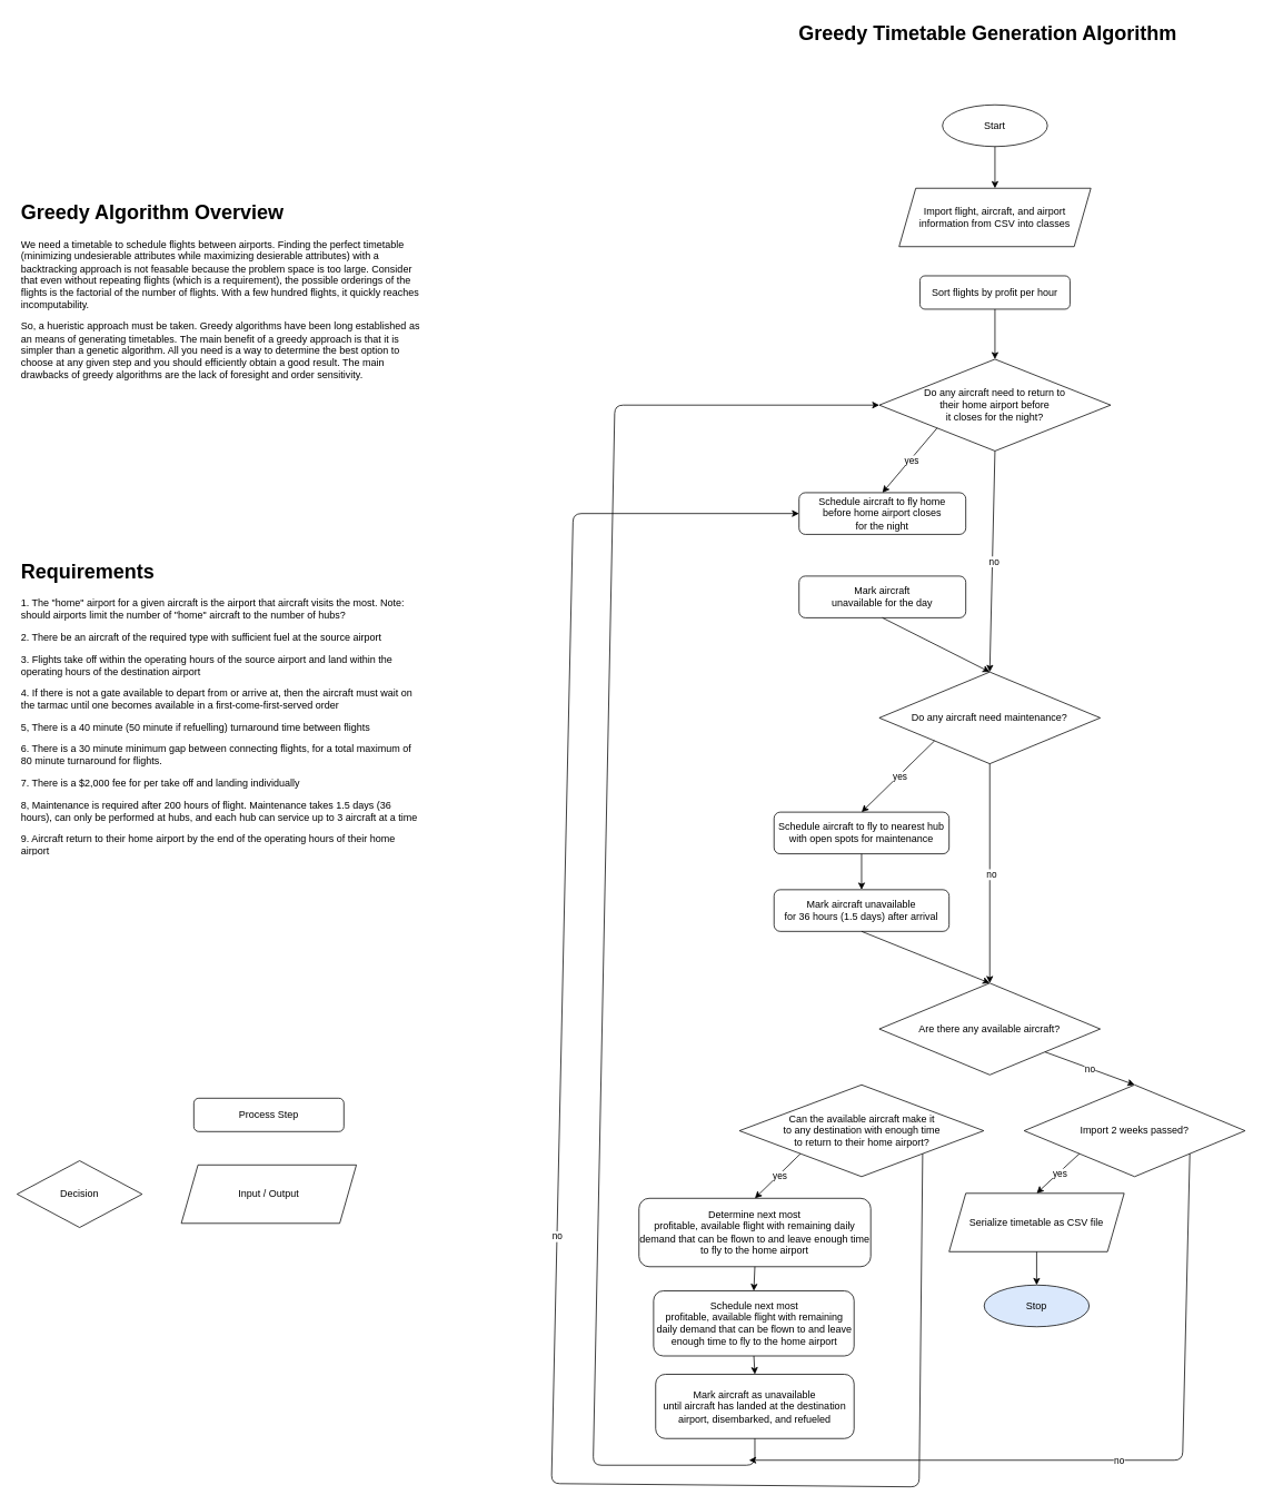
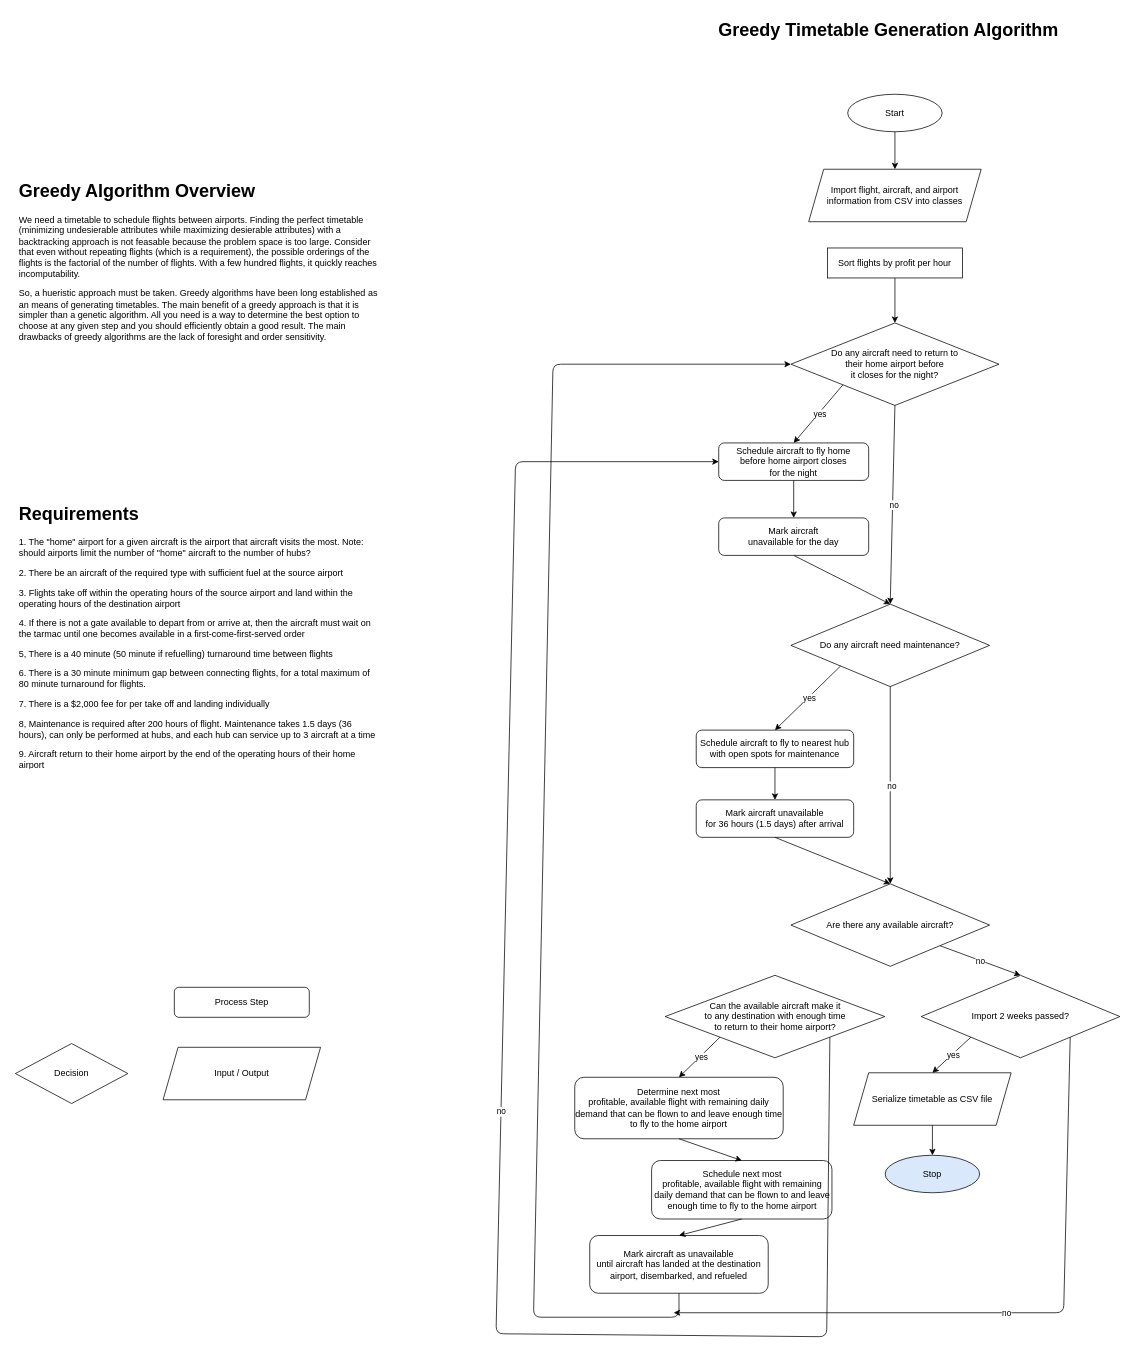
  <mxCell id="0" />
  <mxCell id="1" parent="0" />
  <mxCell id="2" value="Process Step" style="rounded=1;whiteSpace=wrap;html=1;" parent="1" vertex="1"><mxGeometry x="232" y="1316" width="180" height="40" as="geometry" /></mxCell>
  <mxCell id="3" value="Decision" style="rhombus;whiteSpace=wrap;html=1;" parent="1" vertex="1"><mxGeometry x="20" y="1391" width="150" height="80" as="geometry" /></mxCell>
  <mxCell id="4" value="Input / Output" style="shape=parallelogram;perimeter=parallelogramPerimeter;whiteSpace=wrap;html=1;fixedSize=1;" parent="1" vertex="1"><mxGeometry x="217" y="1396" width="210" height="70" as="geometry" /></mxCell>
  <mxCell id="5" value="&lt;h1&gt;Greedy Timetable Generation Algorithm&lt;/h1&gt;&lt;p&gt;&lt;br&gt;&lt;/p&gt;" style="text;html=1;strokeColor=none;fillColor=none;spacing=5;spacingTop=-20;whiteSpace=wrap;overflow=hidden;rounded=0;" parent="1" vertex="1"><mxGeometry x="952.75" y="20" width="468" height="40" as="geometry" /></mxCell>
  <mxCell id="6" value="Start" style="ellipse;whiteSpace=wrap;html=1;" parent="1" vertex="1"><mxGeometry x="1130" y="125" width="126" height="50" as="geometry" /></mxCell>
  <mxCell id="7" value="Import flight, aircraft, and airport information from CSV into classes" style="shape=parallelogram;perimeter=parallelogramPerimeter;whiteSpace=wrap;html=1;fixedSize=1;" parent="1" vertex="1"><mxGeometry x="1078" y="225" width="230" height="70" as="geometry" /></mxCell>
  <mxCell id="8" value="" style="endArrow=classic;html=1;entryX=0.5;entryY=0;entryDx=0;entryDy=0;exitX=0.5;exitY=1;exitDx=0;exitDy=0;" parent="1" source="6" target="7" edge="1"><mxGeometry width="50" height="50" relative="1" as="geometry"><mxPoint x="1098" y="355" as="sourcePoint" /><mxPoint x="1148" y="305" as="targetPoint" /></mxGeometry></mxCell>
- <mxCell id="9" value="Sort flights by profit per hour" style="rounded=1;whiteSpace=wrap;html=1;" parent="1" vertex="1"><mxGeometry x="1103" y="330" width="180" height="40" as="geometry" /></mxCell>
+ <mxCell id="9" value="Sort flights by profit per hour" style="whiteSpace=wrap;html=1;rounded=0;" parent="1" vertex="1"><mxGeometry x="1103" y="330" width="180" height="40" as="geometry" /></mxCell>
  <mxCell id="10" value="Are there any available aircraft?" style="rhombus;whiteSpace=wrap;html=1;" parent="1" vertex="1"><mxGeometry x="1054.25" y="1178" width="265" height="110" as="geometry" /></mxCell>
  <mxCell id="11" value="Serialize timetable as CSV file" style="shape=parallelogram;perimeter=parallelogramPerimeter;whiteSpace=wrap;html=1;fixedSize=1;" parent="1" vertex="1"><mxGeometry x="1138" y="1430" width="210" height="70" as="geometry" /></mxCell>
  <mxCell id="12" value="Stop" style="ellipse;whiteSpace=wrap;html=1;fillColor=#dae8fc;" parent="1" vertex="1"><mxGeometry x="1180" y="1540" width="126" height="50" as="geometry" /></mxCell>
  <mxCell id="13" value="" style="endArrow=classic;html=1;entryX=0.5;entryY=0;entryDx=0;entryDy=0;exitX=0.5;exitY=1;exitDx=0;exitDy=0;" parent="1" source="11" target="12" edge="1"><mxGeometry width="50" height="50" relative="1" as="geometry"><mxPoint x="1058" y="1410" as="sourcePoint" /><mxPoint x="1058" y="1460" as="targetPoint" /></mxGeometry></mxCell>
  <mxCell id="14" value="" style="endArrow=classic;html=1;exitX=1;exitY=1;exitDx=0;exitDy=0;entryX=0.5;entryY=0;entryDx=0;entryDy=0;" parent="1" source="10" target="48" edge="1"><mxGeometry relative="1" as="geometry"><mxPoint x="1163" y="1310" as="sourcePoint" /><mxPoint x="1378" y="1260" as="targetPoint" /></mxGeometry></mxCell>
  <mxCell id="15" value="no" style="edgeLabel;resizable=0;html=1;align=center;verticalAlign=middle;" parent="14" connectable="0" vertex="1"><mxGeometry relative="1" as="geometry" /></mxCell>
  <mxCell id="16" value="Determine next most &lt;br&gt;profitable, available flight with remaining daily demand that can be flown to and leave enough time to fly to the home airport" style="rounded=1;whiteSpace=wrap;html=1;" parent="1" vertex="1"><mxGeometry x="766" y="1436" width="278" height="82" as="geometry" /></mxCell>
- <mxCell id="17" value="Schedule next most&lt;br&gt;profitable, available flight with remaining daily demand that can be flown to and leave enough time to fly to the home airport" style="rounded=1;whiteSpace=wrap;html=1;" parent="1" vertex="1"><mxGeometry x="783.5" y="1547" width="240.5" height="78" as="geometry" /></mxCell>
+ <mxCell id="17" value="Schedule next most&lt;br&gt;profitable, available flight with remaining daily demand that can be flown to and leave enough time to fly to the home airport" style="rounded=1;whiteSpace=wrap;html=1;" parent="1" vertex="1"><mxGeometry x="868.5" y="1547" width="240.5" height="78" as="geometry" /></mxCell>
  <mxCell id="18" value="&lt;h1&gt;Greedy Algorithm Overview&lt;/h1&gt;&lt;p&gt;We need a timetable to schedule flights between airports. Finding the perfect timetable (minimizing undesierable attributes while maximizing desierable attributes) with a backtracking approach is not feasable because the problem space is too large. Consider that even without repeating flights (which is a requirement), the possible orderings of the flights is the factorial of the number of flights. With a few hundred flights, it quickly reaches incomputability.&amp;nbsp;&lt;/p&gt;&lt;p&gt;So, a hueristic approach must be taken. Greedy algorithms have been long established as an means of generating timetables. The main benefit of a greedy approach is that it is simpler than a genetic algorithm. All you need is a way to determine the best option to choose at any given step and you should efficiently obtain a good result. The main drawbacks of greedy algorithms are the lack of foresight and order sensitivity.&lt;/p&gt;" style="text;html=1;strokeColor=none;fillColor=none;spacing=5;spacingTop=-20;whiteSpace=wrap;overflow=hidden;rounded=0;" vertex="1" parent="1"><mxGeometry x="20" y="235" width="490" height="230" as="geometry" /></mxCell>
  <mxCell id="19" value="&lt;h1&gt;Requirements&lt;/h1&gt;&lt;div&gt;1. The &quot;home&quot; airport for a given aircraft is the airport that aircraft visits the most. Note: should airports limit the number of &quot;home&quot; aircraft to the number of hubs?&lt;/div&gt;&lt;div&gt;&lt;p&gt;&lt;span style=&quot;background-color: initial;&quot;&gt;2. There be an aircraft of the required type with sufficient fuel at the source airport&lt;/span&gt;&lt;/p&gt;&lt;p&gt;&lt;span style=&quot;background-color: initial;&quot;&gt;3. Flights take off within the operating hours of the source airport and land within the operating hours of the destination airport&lt;/span&gt;&lt;/p&gt;&lt;p&gt;&lt;span style=&quot;background-color: initial;&quot;&gt;4. If there is not a gate available to depart from or arrive at, then the aircraft must wait on the tarmac until one becomes available in a first-come-first-served order&lt;/span&gt;&lt;/p&gt;&lt;p&gt;&lt;span style=&quot;background-color: initial;&quot;&gt;5, There is a 40 minute (50 minute if refuelling) turnaround time between flights&lt;/span&gt;&lt;/p&gt;&lt;p&gt;&lt;span style=&quot;background-color: initial;&quot;&gt;6. There is a 30 minute minimum gap between connecting flights, for a total maximum of 80 minute turnaround for flights.&lt;/span&gt;&lt;/p&gt;&lt;p&gt;7. There is a $2,000 fee for per take off and landing individually&lt;/p&gt;&lt;p&gt;8, Maintenance is required after 200 hours of flight. Maintenance takes 1.5 days (36 hours), can only be performed at hubs, and each hub can service up to 3 aircraft at a time&lt;/p&gt;&lt;p&gt;&lt;span style=&quot;background-color: initial;&quot;&gt;9. Aircraft return to their home airport by the end of the operating hours of their home airport&lt;/span&gt;&lt;/p&gt;&lt;/div&gt;" style="text;html=1;strokeColor=none;fillColor=none;spacing=5;spacingTop=-20;whiteSpace=wrap;overflow=hidden;rounded=0;" vertex="1" parent="1"><mxGeometry x="20" y="665" width="490" height="360" as="geometry" /></mxCell>
  <mxCell id="20" value="Do any aircraft need to return to&lt;br&gt;their home airport before&lt;br&gt;it closes for the night?" style="rhombus;whiteSpace=wrap;html=1;" vertex="1" parent="1"><mxGeometry x="1054.25" y="430" width="277.5" height="110" as="geometry" /></mxCell>
  <mxCell id="21" value="" style="endArrow=classic;html=1;exitX=0;exitY=1;exitDx=0;exitDy=0;entryX=0.5;entryY=0;entryDx=0;entryDy=0;" edge="1" parent="1" source="20" target="23"><mxGeometry relative="1" as="geometry"><mxPoint x="1048" y="540" as="sourcePoint" /><mxPoint x="928" y="670" as="targetPoint" /></mxGeometry></mxCell>
  <mxCell id="22" value="yes" style="edgeLabel;resizable=0;html=1;align=center;verticalAlign=middle;" connectable="0" vertex="1" parent="21"><mxGeometry relative="1" as="geometry"><mxPoint x="2" as="offset" /></mxGeometry></mxCell>
  <mxCell id="23" value="Schedule aircraft to fly home&lt;br&gt;before home airport closes &lt;br&gt;for the night" style="rounded=1;whiteSpace=wrap;html=1;" vertex="1" parent="1"><mxGeometry x="958" y="590" width="200" height="50" as="geometry" /></mxCell>
  <mxCell id="24" value="Do any aircraft need maintenance?" style="rhombus;whiteSpace=wrap;html=1;" vertex="1" parent="1"><mxGeometry x="1054.25" y="805" width="265" height="110" as="geometry" /></mxCell>
  <mxCell id="25" value="" style="endArrow=classic;html=1;exitX=0.5;exitY=1;exitDx=0;exitDy=0;entryX=0.5;entryY=0;entryDx=0;entryDy=0;" edge="1" parent="1" source="20" target="24"><mxGeometry relative="1" as="geometry"><mxPoint x="1203.625" y="590" as="sourcePoint" /><mxPoint x="1318" y="540" as="targetPoint" /></mxGeometry></mxCell>
  <mxCell id="26" value="no" style="edgeLabel;resizable=0;html=1;align=center;verticalAlign=middle;" connectable="0" vertex="1" parent="25"><mxGeometry relative="1" as="geometry"><mxPoint x="2" as="offset" /></mxGeometry></mxCell>
  <mxCell id="27" value="Mark aircraft &lt;br&gt;unavailable for the day" style="rounded=1;whiteSpace=wrap;html=1;" vertex="1" parent="1"><mxGeometry x="958" y="690" width="200" height="50" as="geometry" /></mxCell>
  <mxCell id="28" value="" style="endArrow=classic;html=1;entryX=0.5;entryY=0;entryDx=0;entryDy=0;exitX=0.5;exitY=1;exitDx=0;exitDy=0;" edge="1" parent="1" source="9" target="20"><mxGeometry width="50" height="50" relative="1" as="geometry"><mxPoint x="1318" y="345" as="sourcePoint" /><mxPoint x="1318" y="395" as="targetPoint" /></mxGeometry></mxCell>
+ <mxCell id="29" value="" style="endArrow=classic;html=1;entryX=0.5;entryY=0;entryDx=0;entryDy=0;exitX=0.5;exitY=1;exitDx=0;exitDy=0;" edge="1" parent="1" source="23" target="27"><mxGeometry width="50" height="50" relative="1" as="geometry"><mxPoint x="1178" y="735" as="sourcePoint" /><mxPoint x="1178" y="780" as="targetPoint" /></mxGeometry></mxCell>
  <mxCell id="30" value="" style="endArrow=classic;html=1;entryX=0.5;entryY=0;entryDx=0;entryDy=0;exitX=0.5;exitY=1;exitDx=0;exitDy=0;" edge="1" parent="1" source="27" target="24"><mxGeometry width="50" height="50" relative="1" as="geometry"><mxPoint x="978" y="790" as="sourcePoint" /><mxPoint x="978" y="840" as="targetPoint" /></mxGeometry></mxCell>
  <mxCell id="31" value="" style="endArrow=classic;html=1;exitX=0;exitY=1;exitDx=0;exitDy=0;entryX=0.5;entryY=0;entryDx=0;entryDy=0;" edge="1" parent="1" source="24" target="35"><mxGeometry relative="1" as="geometry"><mxPoint x="988" y="920" as="sourcePoint" /><mxPoint x="908" y="898" as="targetPoint" /></mxGeometry></mxCell>
  <mxCell id="32" value="yes" style="edgeLabel;resizable=0;html=1;align=center;verticalAlign=middle;" connectable="0" vertex="1" parent="31"><mxGeometry relative="1" as="geometry"><mxPoint x="2" as="offset" /></mxGeometry></mxCell>
  <mxCell id="33" value="" style="endArrow=classic;html=1;exitX=0.5;exitY=1;exitDx=0;exitDy=0;entryX=0.5;entryY=0;entryDx=0;entryDy=0;" edge="1" parent="1" source="24" target="10"><mxGeometry relative="1" as="geometry"><mxPoint x="1517.375" y="718.75" as="sourcePoint" /><mxPoint x="1428" y="1030" as="targetPoint" /></mxGeometry></mxCell>
  <mxCell id="34" value="no" style="edgeLabel;resizable=0;html=1;align=center;verticalAlign=middle;" connectable="0" vertex="1" parent="33"><mxGeometry relative="1" as="geometry"><mxPoint x="2" as="offset" /></mxGeometry></mxCell>
  <mxCell id="35" value="Schedule aircraft to fly to nearest hub with open spots for maintenance" style="rounded=1;whiteSpace=wrap;html=1;" vertex="1" parent="1"><mxGeometry x="928" y="973" width="210" height="50" as="geometry" /></mxCell>
  <mxCell id="36" value="" style="endArrow=classic;html=1;entryX=0.5;entryY=0;entryDx=0;entryDy=0;exitX=0.5;exitY=1;exitDx=0;exitDy=0;" edge="1" parent="1" source="35" target="37"><mxGeometry width="50" height="50" relative="1" as="geometry"><mxPoint x="1168" y="1048" as="sourcePoint" /><mxPoint x="1033" y="1063" as="targetPoint" /></mxGeometry></mxCell>
  <mxCell id="37" value="Mark aircraft unavailable &lt;br&gt;for 36 hours (1.5 days) after arrival" style="rounded=1;whiteSpace=wrap;html=1;" vertex="1" parent="1"><mxGeometry x="928" y="1066" width="210" height="50" as="geometry" /></mxCell>
  <mxCell id="38" value="" style="endArrow=classic;html=1;entryX=0.5;entryY=0;entryDx=0;entryDy=0;exitX=0.5;exitY=1;exitDx=0;exitDy=0;" edge="1" parent="1" source="16" target="17"><mxGeometry width="50" height="50" relative="1" as="geometry"><mxPoint x="877" y="1575" as="sourcePoint" /><mxPoint x="874" y="1630" as="targetPoint" /></mxGeometry></mxCell>
  <mxCell id="39" value="" style="endArrow=classic;html=1;entryX=0.5;entryY=0;entryDx=0;entryDy=0;exitX=0.5;exitY=1;exitDx=0;exitDy=0;" edge="1" parent="1" source="37" target="10"><mxGeometry width="50" height="50" relative="1" as="geometry"><mxPoint x="988" y="1170" as="sourcePoint" /><mxPoint x="988" y="1210" as="targetPoint" /></mxGeometry></mxCell>
  <mxCell id="40" value="Mark aircraft as unavailable&lt;br&gt;until aircraft has landed at the destination airport, disembarked, and refueled" style="rounded=1;whiteSpace=wrap;html=1;" vertex="1" parent="1"><mxGeometry x="786" y="1647" width="238" height="77" as="geometry" /></mxCell>
  <mxCell id="41" value="Can the available aircraft make it&lt;br&gt;to any destination with enough time&lt;br&gt;to return to their home airport?" style="rhombus;whiteSpace=wrap;html=1;" vertex="1" parent="1"><mxGeometry x="886.5" y="1300" width="293" height="110" as="geometry" /></mxCell>
  <mxCell id="42" value="" style="endArrow=classic;html=1;exitX=0;exitY=1;exitDx=0;exitDy=0;entryX=0.5;entryY=0;entryDx=0;entryDy=0;" edge="1" parent="1" source="41" target="16"><mxGeometry relative="1" as="geometry"><mxPoint x="847.5" y="1361" as="sourcePoint" /><mxPoint x="760" y="1400.5" as="targetPoint" /></mxGeometry></mxCell>
  <mxCell id="43" value="yes" style="edgeLabel;resizable=0;html=1;align=center;verticalAlign=middle;" connectable="0" vertex="1" parent="42"><mxGeometry relative="1" as="geometry"><mxPoint x="2" as="offset" /></mxGeometry></mxCell>
  <mxCell id="44" value="" style="edgeStyle=none;html=1;exitX=0.5;exitY=1;exitDx=0;exitDy=0;entryX=0;entryY=0.5;entryDx=0;entryDy=0;" edge="1" parent="1" source="40" target="20"><mxGeometry relative="1" as="geometry"><mxPoint x="844.005" y="1696" as="sourcePoint" /><mxPoint x="845.289" y="1801" as="targetPoint" /><Array as="points"><mxPoint x="905" y="1756" /><mxPoint x="711" y="1756" /><mxPoint x="737" y="485" /></Array></mxGeometry></mxCell>
  <mxCell id="45" value="" style="endArrow=classic;html=1;exitX=1;exitY=1;exitDx=0;exitDy=0;entryX=0;entryY=0.5;entryDx=0;entryDy=0;" edge="1" parent="1" source="41" target="23"><mxGeometry relative="1" as="geometry"><mxPoint x="1103" y="1405" as="sourcePoint" /><mxPoint x="1103" y="1672" as="targetPoint" /><Array as="points"><mxPoint x="1102" y="1782" /><mxPoint x="661" y="1778" /><mxPoint x="687" y="615" /></Array></mxGeometry></mxCell>
  <mxCell id="46" value="no" style="edgeLabel;resizable=0;html=1;align=center;verticalAlign=middle;" connectable="0" vertex="1" parent="45"><mxGeometry relative="1" as="geometry" /></mxCell>
  <mxCell id="47" value="" style="endArrow=classic;html=1;entryX=0.5;entryY=0;entryDx=0;entryDy=0;exitX=0.5;exitY=1;exitDx=0;exitDy=0;" edge="1" parent="1" source="17" target="40"><mxGeometry width="50" height="50" relative="1" as="geometry"><mxPoint x="1024" y="1576" as="sourcePoint" /><mxPoint x="1024" y="1633" as="targetPoint" /></mxGeometry></mxCell>
  <mxCell id="48" value="Import 2 weeks passed?" style="rhombus;whiteSpace=wrap;html=1;" vertex="1" parent="1"><mxGeometry x="1228" y="1300" width="265" height="110" as="geometry" /></mxCell>
  <mxCell id="49" value="" style="endArrow=classic;html=1;exitX=0;exitY=1;exitDx=0;exitDy=0;entryX=0.5;entryY=0;entryDx=0;entryDy=0;" edge="1" parent="1" source="48" target="11"><mxGeometry relative="1" as="geometry"><mxPoint x="1525.5" y="1431.5" as="sourcePoint" /><mxPoint x="1438" y="1471" as="targetPoint" /></mxGeometry></mxCell>
  <mxCell id="50" value="yes" style="edgeLabel;resizable=0;html=1;align=center;verticalAlign=middle;" connectable="0" vertex="1" parent="49"><mxGeometry relative="1" as="geometry"><mxPoint x="2" as="offset" /></mxGeometry></mxCell>
  <mxCell id="51" value="" style="endArrow=classic;html=1;exitX=1;exitY=1;exitDx=0;exitDy=0;" edge="1" parent="1" source="48"><mxGeometry relative="1" as="geometry"><mxPoint x="1468" y="1436" as="sourcePoint" /><mxPoint x="898" y="1750" as="targetPoint" /><Array as="points"><mxPoint x="1418" y="1750" /></Array></mxGeometry></mxCell>
  <mxCell id="52" value="no" style="edgeLabel;resizable=0;html=1;align=center;verticalAlign=middle;" connectable="0" vertex="1" parent="51"><mxGeometry relative="1" as="geometry" /></mxCell>
